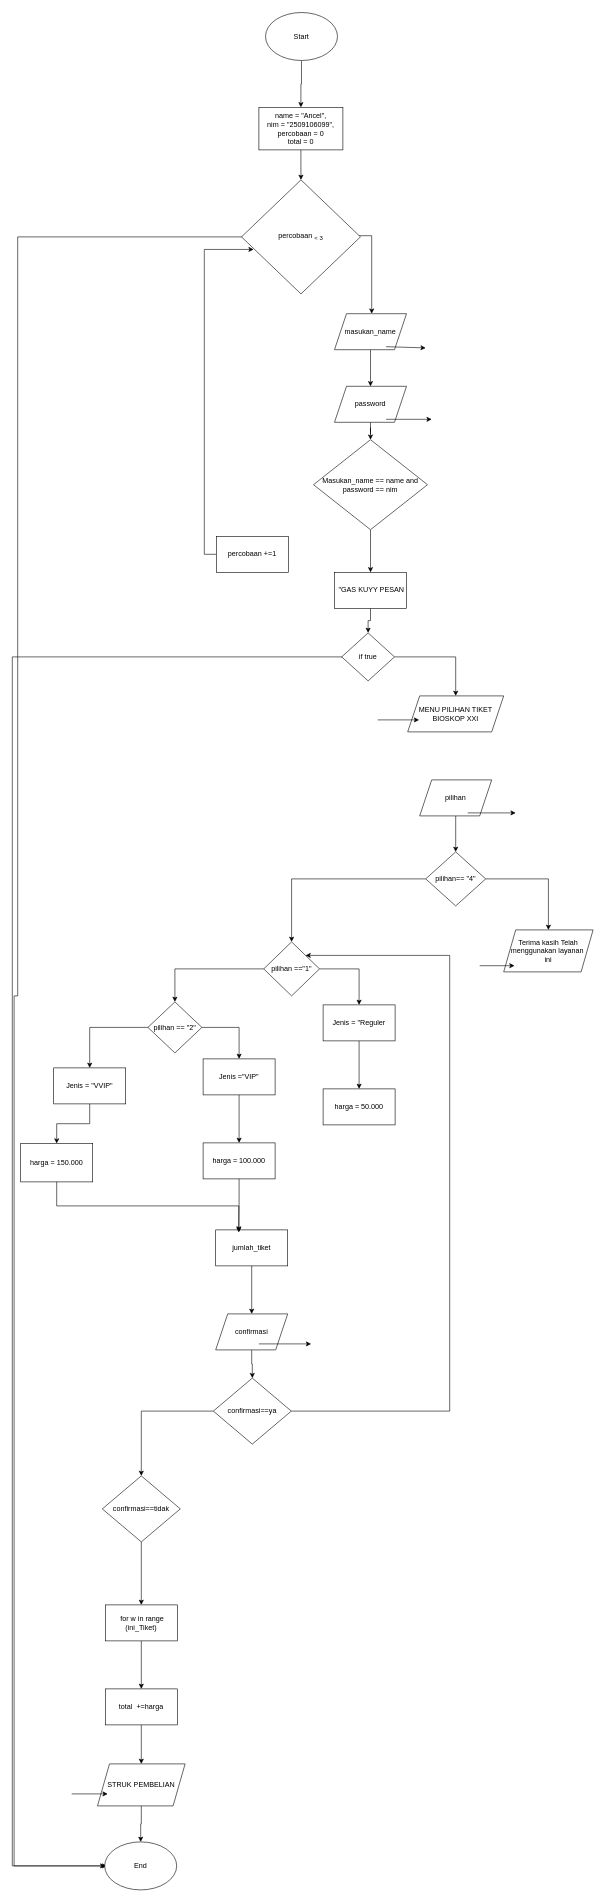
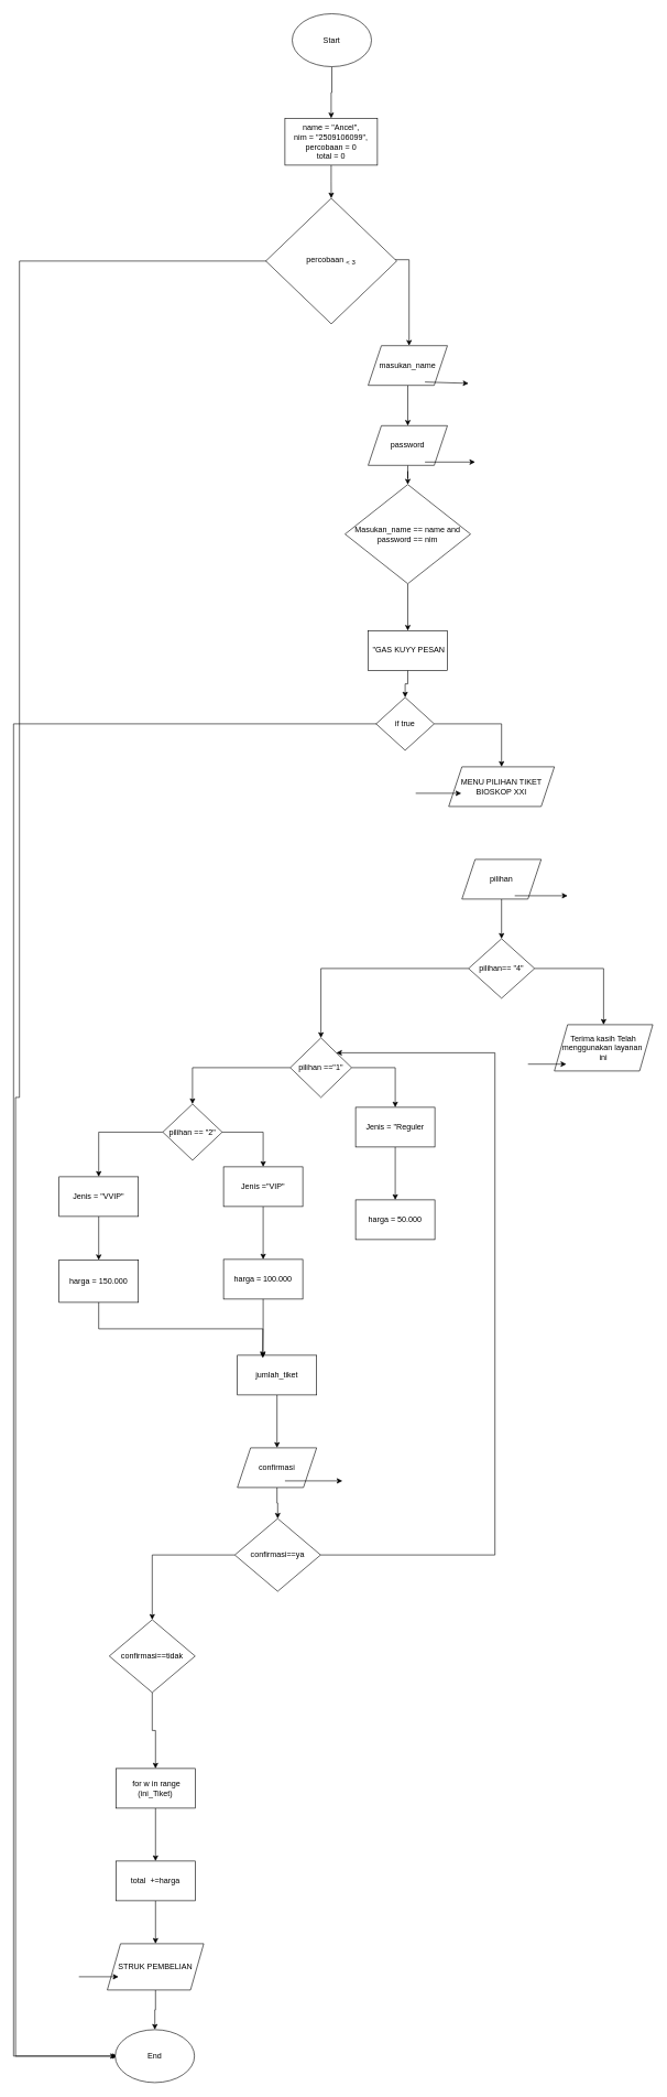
  <mxCell id="0" />
  <mxCell id="1" parent="0" />
  <mxCell id="2" value="" style="edgeStyle=orthogonalEdgeStyle;rounded=0;orthogonalLoop=1;jettySize=auto;html=1;" edge="1" parent="1" source="3" target="5"><mxGeometry relative="1" as="geometry" /></mxCell>
  <mxCell id="3" value="Start" style="ellipse;whiteSpace=wrap;html=1;" vertex="1" parent="1"><mxGeometry x="442" y="20" width="120" height="80" as="geometry" /></mxCell>
  <mxCell id="4" style="edgeStyle=orthogonalEdgeStyle;rounded=0;orthogonalLoop=1;jettySize=auto;html=1;exitX=0.5;exitY=1;exitDx=0;exitDy=0;entryX=0;entryY=0.5;entryDx=0;entryDy=0;" edge="1" parent="1" source="5" target="8"><mxGeometry relative="1" as="geometry" /></mxCell>
  <mxCell id="5" value="&lt;div&gt;name = &quot;Ancel&quot;,&lt;/div&gt;&lt;div&gt;nim = &quot;2509106099&quot;,&lt;/div&gt;&lt;div&gt;percobaan = 0&lt;/div&gt;&lt;div&gt;total = 0&lt;/div&gt;" style="whiteSpace=wrap;html=1;" vertex="1" parent="1"><mxGeometry x="431" y="178" width="140" height="71" as="geometry" /></mxCell>
  <mxCell id="6" value="" style="edgeStyle=orthogonalEdgeStyle;rounded=0;orthogonalLoop=1;jettySize=auto;html=1;" edge="1" parent="1" target="10"><mxGeometry relative="1" as="geometry"><mxPoint x="597.25" y="392" as="sourcePoint" /><mxPoint x="612" y="517" as="targetPoint" /><Array as="points"><mxPoint x="619" y="392" /></Array></mxGeometry></mxCell>
  <mxCell id="7" style="edgeStyle=orthogonalEdgeStyle;rounded=0;orthogonalLoop=1;jettySize=auto;html=1;exitX=0.472;exitY=0.936;exitDx=0;exitDy=0;entryX=0;entryY=0.5;entryDx=0;entryDy=0;exitPerimeter=0;" edge="1" parent="1" source="8"><mxGeometry relative="1" as="geometry"><mxPoint x="241" y="394" as="sourcePoint" /><mxPoint x="178" y="3109" as="targetPoint" /><Array as="points"><mxPoint x="415" y="394" /><mxPoint x="29" y="394" /><mxPoint x="29" y="1659" /><mxPoint x="23" y="1659" /><mxPoint x="23" y="3109" /></Array></mxGeometry></mxCell>
  <mxCell id="8" value="percobaan&amp;nbsp;&lt;sub&gt;&amp;lt; 3&lt;/sub&gt;" style="rhombus;whiteSpace=wrap;html=1;direction=south;" vertex="1" parent="1"><mxGeometry x="402" y="299" width="198.25" height="190" as="geometry" /></mxCell>
  <mxCell id="9" value="" style="edgeStyle=orthogonalEdgeStyle;rounded=0;orthogonalLoop=1;jettySize=auto;html=1;" edge="1" parent="1" source="10" target="12"><mxGeometry relative="1" as="geometry" /></mxCell>
  <mxCell id="10" value="masukan_name" style="shape=parallelogram;perimeter=parallelogramPerimeter;whiteSpace=wrap;html=1;fixedSize=1;" vertex="1" parent="1"><mxGeometry x="557.005" y="522" width="120" height="60" as="geometry" /></mxCell>
  <mxCell id="11" value="" style="edgeStyle=orthogonalEdgeStyle;rounded=0;orthogonalLoop=1;jettySize=auto;html=1;" edge="1" parent="1" source="12" target="14"><mxGeometry relative="1" as="geometry" /></mxCell>
  <mxCell id="12" value="password" style="shape=parallelogram;perimeter=parallelogramPerimeter;whiteSpace=wrap;html=1;fixedSize=1;" vertex="1" parent="1"><mxGeometry x="557.005" y="643" width="120" height="60" as="geometry" /></mxCell>
  <mxCell id="13" value="" style="edgeStyle=orthogonalEdgeStyle;rounded=0;orthogonalLoop=1;jettySize=auto;html=1;" edge="1" parent="1" source="14" target="16"><mxGeometry relative="1" as="geometry" /></mxCell>
  <mxCell id="14" value="Masukan_name == name and password == nim" style="rhombus;whiteSpace=wrap;html=1;" vertex="1" parent="1"><mxGeometry x="522" y="732" width="190.01" height="150" as="geometry" /></mxCell>
  <mxCell id="15" value="" style="edgeStyle=orthogonalEdgeStyle;rounded=0;orthogonalLoop=1;jettySize=auto;html=1;" edge="1" parent="1" source="16" target="21"><mxGeometry relative="1" as="geometry" /></mxCell>
  <mxCell id="16" value="&amp;nbsp;&quot;GAS KUYY PESAN" style="whiteSpace=wrap;html=1;" vertex="1" parent="1"><mxGeometry x="557.005" y="953" width="120" height="60" as="geometry" /></mxCell>
  <mxCell id="17" value="" style="endArrow=classic;html=1;rounded=0;" edge="1" parent="1"><mxGeometry width="50" height="50" relative="1" as="geometry"><mxPoint x="643.01" y="698" as="sourcePoint" /><mxPoint x="719" y="698" as="targetPoint" /></mxGeometry></mxCell>
  <mxCell id="18" value="" style="endArrow=classic;html=1;rounded=0;" edge="1" parent="1"><mxGeometry width="50" height="50" relative="1" as="geometry"><mxPoint x="643.01" y="577" as="sourcePoint" /><mxPoint x="709" y="579" as="targetPoint" /></mxGeometry></mxCell>
  <mxCell id="19" value="" style="edgeStyle=orthogonalEdgeStyle;rounded=0;orthogonalLoop=1;jettySize=auto;html=1;" edge="1" parent="1" source="21" target="22"><mxGeometry relative="1" as="geometry" /></mxCell>
  <mxCell id="20" style="edgeStyle=orthogonalEdgeStyle;rounded=0;orthogonalLoop=1;jettySize=auto;html=1;exitX=0;exitY=0.5;exitDx=0;exitDy=0;entryX=0;entryY=0.5;entryDx=0;entryDy=0;" edge="1" parent="1"><mxGeometry relative="1" as="geometry"><mxPoint x="570" y="1094" as="sourcePoint" /><mxPoint x="175" y="3109" as="targetPoint" /><Array as="points"><mxPoint x="20" y="1094" /><mxPoint x="20" y="3109" /></Array></mxGeometry></mxCell>
  <mxCell id="21" value="if true" style="rhombus;whiteSpace=wrap;html=1;" vertex="1" parent="1"><mxGeometry x="569" y="1054" width="88.01" height="80" as="geometry" /></mxCell>
  <mxCell id="22" value="MENU PILIHAN TIKET BIOSKOP XXI" style="shape=parallelogram;perimeter=parallelogramPerimeter;whiteSpace=wrap;html=1;fixedSize=1;" vertex="1" parent="1"><mxGeometry x="679" y="1159" width="160" height="60" as="geometry" /></mxCell>
  <mxCell id="23" value="" style="endArrow=classic;html=1;rounded=0;" edge="1" parent="1"><mxGeometry width="50" height="50" relative="1" as="geometry"><mxPoint x="629" y="1199" as="sourcePoint" /><mxPoint x="698" y="1199" as="targetPoint" /></mxGeometry></mxCell>
  <mxCell id="24" value="" style="edgeStyle=orthogonalEdgeStyle;rounded=0;orthogonalLoop=1;jettySize=auto;html=1;" edge="1" parent="1" source="25" target="29"><mxGeometry relative="1" as="geometry" /></mxCell>
  <mxCell id="25" value="pilihan" style="shape=parallelogram;perimeter=parallelogramPerimeter;whiteSpace=wrap;html=1;fixedSize=1;" vertex="1" parent="1"><mxGeometry x="699" y="1299" width="120" height="60" as="geometry" /></mxCell>
  <mxCell id="26" value="" style="endArrow=classic;html=1;rounded=0;" edge="1" parent="1"><mxGeometry width="50" height="50" relative="1" as="geometry"><mxPoint x="779" y="1354" as="sourcePoint" /><mxPoint x="859" y="1354" as="targetPoint" /></mxGeometry></mxCell>
  <mxCell id="27" value="" style="edgeStyle=orthogonalEdgeStyle;rounded=0;orthogonalLoop=1;jettySize=auto;html=1;" edge="1" parent="1" source="29" target="30"><mxGeometry relative="1" as="geometry" /></mxCell>
  <mxCell id="28" value="" style="edgeStyle=orthogonalEdgeStyle;rounded=0;orthogonalLoop=1;jettySize=auto;html=1;" edge="1" parent="1" source="29" target="34"><mxGeometry relative="1" as="geometry" /></mxCell>
  <mxCell id="29" value="pilihan== &quot;4&quot;" style="rhombus;whiteSpace=wrap;html=1;" vertex="1" parent="1"><mxGeometry x="709" y="1419" width="100" height="90" as="geometry" /></mxCell>
  <mxCell id="30" value="&lt;div&gt;Terima kasih Telah menggunakan layanan&amp;nbsp;&lt;/div&gt;&lt;div&gt;ini&lt;/div&gt;" style="shape=parallelogram;perimeter=parallelogramPerimeter;whiteSpace=wrap;html=1;fixedSize=1;" vertex="1" parent="1"><mxGeometry x="839" y="1549" width="149" height="70" as="geometry" /></mxCell>
  <mxCell id="31" value="" style="endArrow=classic;html=1;rounded=0;" edge="1" parent="1"><mxGeometry width="50" height="50" relative="1" as="geometry"><mxPoint x="799" y="1608.68" as="sourcePoint" /><mxPoint x="857.01" y="1608.68" as="targetPoint" /></mxGeometry></mxCell>
  <mxCell id="32" value="" style="edgeStyle=orthogonalEdgeStyle;rounded=0;orthogonalLoop=1;jettySize=auto;html=1;" edge="1" parent="1" source="34" target="36"><mxGeometry relative="1" as="geometry" /></mxCell>
  <mxCell id="33" value="" style="edgeStyle=orthogonalEdgeStyle;rounded=0;orthogonalLoop=1;jettySize=auto;html=1;" edge="1" parent="1" source="34" target="40"><mxGeometry relative="1" as="geometry" /></mxCell>
  <mxCell id="34" value="pilihan ==&quot;1&quot;" style="rhombus;whiteSpace=wrap;html=1;" vertex="1" parent="1"><mxGeometry x="439" y="1569" width="93" height="90" as="geometry" /></mxCell>
  <mxCell id="35" value="" style="edgeStyle=orthogonalEdgeStyle;rounded=0;orthogonalLoop=1;jettySize=auto;html=1;" edge="1" parent="1" source="36" target="37"><mxGeometry relative="1" as="geometry" /></mxCell>
  <mxCell id="36" value="Jenis = &quot;Reguler" style="whiteSpace=wrap;html=1;" vertex="1" parent="1"><mxGeometry x="538" y="1674" width="120" height="60" as="geometry" /></mxCell>
  <mxCell id="37" value="harga = 50.000" style="whiteSpace=wrap;html=1;" vertex="1" parent="1"><mxGeometry x="538" y="1814" width="120" height="60" as="geometry" /></mxCell>
  <mxCell id="38" value="" style="edgeStyle=orthogonalEdgeStyle;rounded=0;orthogonalLoop=1;jettySize=auto;html=1;" edge="1" parent="1" source="40" target="42"><mxGeometry relative="1" as="geometry" /></mxCell>
  <mxCell id="39" value="" style="edgeStyle=orthogonalEdgeStyle;rounded=0;orthogonalLoop=1;jettySize=auto;html=1;" edge="1" parent="1" source="40" target="45"><mxGeometry relative="1" as="geometry" /></mxCell>
  <mxCell id="40" value="pilihan == &quot;2&quot;" style="rhombus;whiteSpace=wrap;html=1;" vertex="1" parent="1"><mxGeometry x="246" y="1669" width="90" height="85" as="geometry" /></mxCell>
  <mxCell id="41" value="" style="edgeStyle=orthogonalEdgeStyle;rounded=0;orthogonalLoop=1;jettySize=auto;html=1;" edge="1" parent="1" source="42" target="43"><mxGeometry relative="1" as="geometry" /></mxCell>
  <mxCell id="42" value="Jenis =&quot;VIP&quot;" style="whiteSpace=wrap;html=1;" vertex="1" parent="1"><mxGeometry x="338" y="1764" width="120" height="60" as="geometry" /></mxCell>
  <mxCell id="43" value="harga = 100.000" style="whiteSpace=wrap;html=1;" vertex="1" parent="1"><mxGeometry x="338" y="1904" width="120" height="60" as="geometry" /></mxCell>
  <mxCell id="44" value="" style="edgeStyle=orthogonalEdgeStyle;rounded=0;orthogonalLoop=1;jettySize=auto;html=1;" edge="1" parent="1" source="45" target="46"><mxGeometry relative="1" as="geometry" /></mxCell>
  <mxCell id="45" value="Jenis = &quot;VVIP&quot;" style="whiteSpace=wrap;html=1;" vertex="1" parent="1"><mxGeometry x="89" y="1779" width="120" height="60" as="geometry" /></mxCell>
- <mxCell id="46" value="harga = 150.000" style="whiteSpace=wrap;html=1;" vertex="1" parent="1"><mxGeometry x="34" y="1905" width="120" height="64" as="geometry" /></mxCell>
+ <mxCell id="46" value="harga = 150.000" style="whiteSpace=wrap;html=1;" vertex="1" parent="1"><mxGeometry x="89" y="1905" width="120" height="64" as="geometry" /></mxCell>
  <mxCell id="47" value="" style="edgeStyle=orthogonalEdgeStyle;rounded=0;orthogonalLoop=1;jettySize=auto;html=1;" edge="1" parent="1" source="48" target="52"><mxGeometry relative="1" as="geometry" /></mxCell>
  <mxCell id="48" value="jumlah_tiket" style="rounded=0;whiteSpace=wrap;html=1;" vertex="1" parent="1"><mxGeometry x="359" y="2049" width="120" height="60" as="geometry" /></mxCell>
  <mxCell id="49" style="edgeStyle=orthogonalEdgeStyle;rounded=0;orthogonalLoop=1;jettySize=auto;html=1;exitX=0.5;exitY=1;exitDx=0;exitDy=0;entryX=0.321;entryY=0.044;entryDx=0;entryDy=0;entryPerimeter=0;" edge="1" parent="1" source="43" target="48"><mxGeometry relative="1" as="geometry" /></mxCell>
  <mxCell id="50" style="edgeStyle=orthogonalEdgeStyle;rounded=0;orthogonalLoop=1;jettySize=auto;html=1;exitX=0.5;exitY=1;exitDx=0;exitDy=0;entryX=0.321;entryY=0.072;entryDx=0;entryDy=0;entryPerimeter=0;" edge="1" parent="1" source="46" target="48"><mxGeometry relative="1" as="geometry" /></mxCell>
  <mxCell id="51" value="" style="edgeStyle=orthogonalEdgeStyle;rounded=0;orthogonalLoop=1;jettySize=auto;html=1;" edge="1" parent="1" source="52" target="56"><mxGeometry relative="1" as="geometry" /></mxCell>
  <mxCell id="52" value="confirmasi" style="shape=parallelogram;perimeter=parallelogramPerimeter;whiteSpace=wrap;html=1;fixedSize=1;rounded=0;" vertex="1" parent="1"><mxGeometry x="359" y="2189" width="120" height="60" as="geometry" /></mxCell>
  <mxCell id="53" value="" style="endArrow=classic;html=1;rounded=0;" edge="1" parent="1"><mxGeometry width="50" height="50" relative="1" as="geometry"><mxPoint x="431" y="2239" as="sourcePoint" /><mxPoint x="518" y="2239" as="targetPoint" /></mxGeometry></mxCell>
  <mxCell id="54" style="edgeStyle=orthogonalEdgeStyle;rounded=0;orthogonalLoop=1;jettySize=auto;html=1;exitX=1;exitY=0.5;exitDx=0;exitDy=0;entryX=1;entryY=0;entryDx=0;entryDy=0;" edge="1" parent="1" source="56" target="34"><mxGeometry relative="1" as="geometry"><Array as="points"><mxPoint x="749" y="2351" /><mxPoint x="749" y="1591" /></Array></mxGeometry></mxCell>
  <mxCell id="55" value="" style="edgeStyle=orthogonalEdgeStyle;rounded=0;orthogonalLoop=1;jettySize=auto;html=1;" edge="1" parent="1" source="56" target="58"><mxGeometry relative="1" as="geometry" /></mxCell>
  <mxCell id="56" value="confirmasi==ya" style="rhombus;whiteSpace=wrap;html=1;rounded=0;" vertex="1" parent="1"><mxGeometry x="355" y="2296" width="130" height="110" as="geometry" /></mxCell>
  <mxCell id="57" value="" style="edgeStyle=orthogonalEdgeStyle;rounded=0;orthogonalLoop=1;jettySize=auto;html=1;" edge="1" parent="1" source="58" target="60"><mxGeometry relative="1" as="geometry" /></mxCell>
- <mxCell id="58" value="confirmasi==tidak" style="rhombus;whiteSpace=wrap;html=1;rounded=0;" vertex="1" parent="1"><mxGeometry x="170" y="2459" width="130" height="110" as="geometry" /></mxCell>
+ <mxCell id="58" value="confirmasi==tidak" style="rhombus;whiteSpace=wrap;html=1;rounded=0;" vertex="1" parent="1"><mxGeometry x="165" y="2449" width="130" height="110" as="geometry" /></mxCell>
  <mxCell id="59" value="" style="edgeStyle=orthogonalEdgeStyle;rounded=0;orthogonalLoop=1;jettySize=auto;html=1;" edge="1" parent="1" source="60" target="62"><mxGeometry relative="1" as="geometry" /></mxCell>
  <mxCell id="60" value="&amp;nbsp;for w in range (ini_Tiket)" style="whiteSpace=wrap;html=1;rounded=0;" vertex="1" parent="1"><mxGeometry x="175" y="2674" width="120" height="60" as="geometry" /></mxCell>
  <mxCell id="61" value="" style="edgeStyle=orthogonalEdgeStyle;rounded=0;orthogonalLoop=1;jettySize=auto;html=1;" edge="1" parent="1" source="62" target="64"><mxGeometry relative="1" as="geometry" /></mxCell>
  <mxCell id="62" value="total&amp;nbsp; +=harga" style="whiteSpace=wrap;html=1;rounded=0;" vertex="1" parent="1"><mxGeometry x="175" y="2814" width="120" height="60" as="geometry" /></mxCell>
  <mxCell id="63" style="edgeStyle=orthogonalEdgeStyle;rounded=0;orthogonalLoop=1;jettySize=auto;html=1;exitX=0.5;exitY=1;exitDx=0;exitDy=0;entryX=0.5;entryY=0;entryDx=0;entryDy=0;" edge="1" parent="1" source="64" target="68"><mxGeometry relative="1" as="geometry" /></mxCell>
  <mxCell id="64" value="STRUK PEMBELIAN" style="shape=parallelogram;perimeter=parallelogramPerimeter;whiteSpace=wrap;html=1;fixedSize=1;rounded=0;" vertex="1" parent="1"><mxGeometry x="162" y="2939" width="146" height="70" as="geometry" /></mxCell>
  <mxCell id="65" value="" style="endArrow=classic;html=1;rounded=0;" edge="1" parent="1"><mxGeometry width="50" height="50" relative="1" as="geometry"><mxPoint x="119" y="2989" as="sourcePoint" /><mxPoint x="179" y="2989" as="targetPoint" /></mxGeometry></mxCell>
- <mxCell id="66" style="edgeStyle=orthogonalEdgeStyle;rounded=0;orthogonalLoop=1;jettySize=auto;html=1;exitX=0;exitY=0.5;exitDx=0;exitDy=0;entryX=0.61;entryY=0.898;entryDx=0;entryDy=0;entryPerimeter=0;" edge="1" parent="1" source="67" target="8"><mxGeometry relative="1" as="geometry"><mxPoint x="359" y="379" as="targetPoint" /><Array as="points"><mxPoint x="340" y="923" /><mxPoint x="340" y="415" /></Array></mxGeometry></mxCell>
- <mxCell id="67" value="percobaan +=1" style="whiteSpace=wrap;html=1;" vertex="1" parent="1"><mxGeometry x="360.005" y="893" width="120" height="60" as="geometry" /></mxCell>
  <mxCell id="68" value="End" style="ellipse;whiteSpace=wrap;html=1;" vertex="1" parent="1"><mxGeometry x="174" y="3069" width="120" height="80" as="geometry" /></mxCell>
